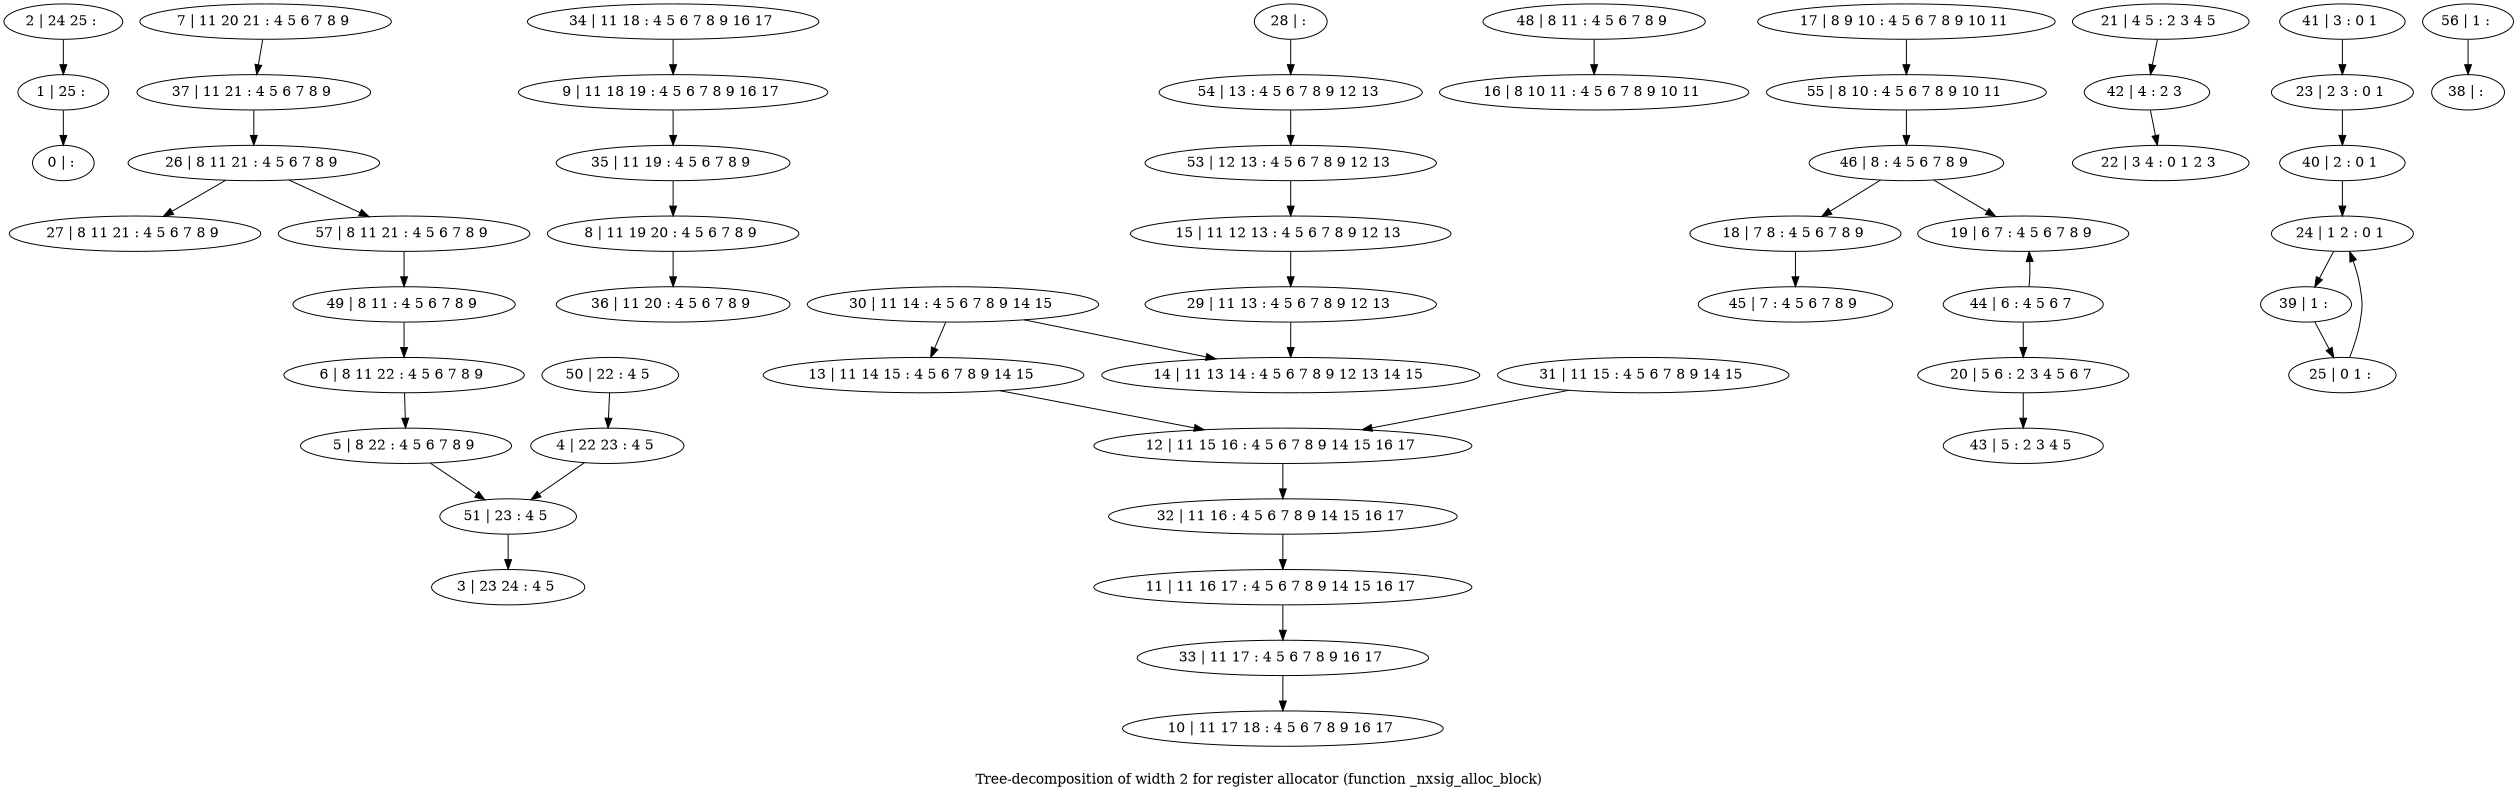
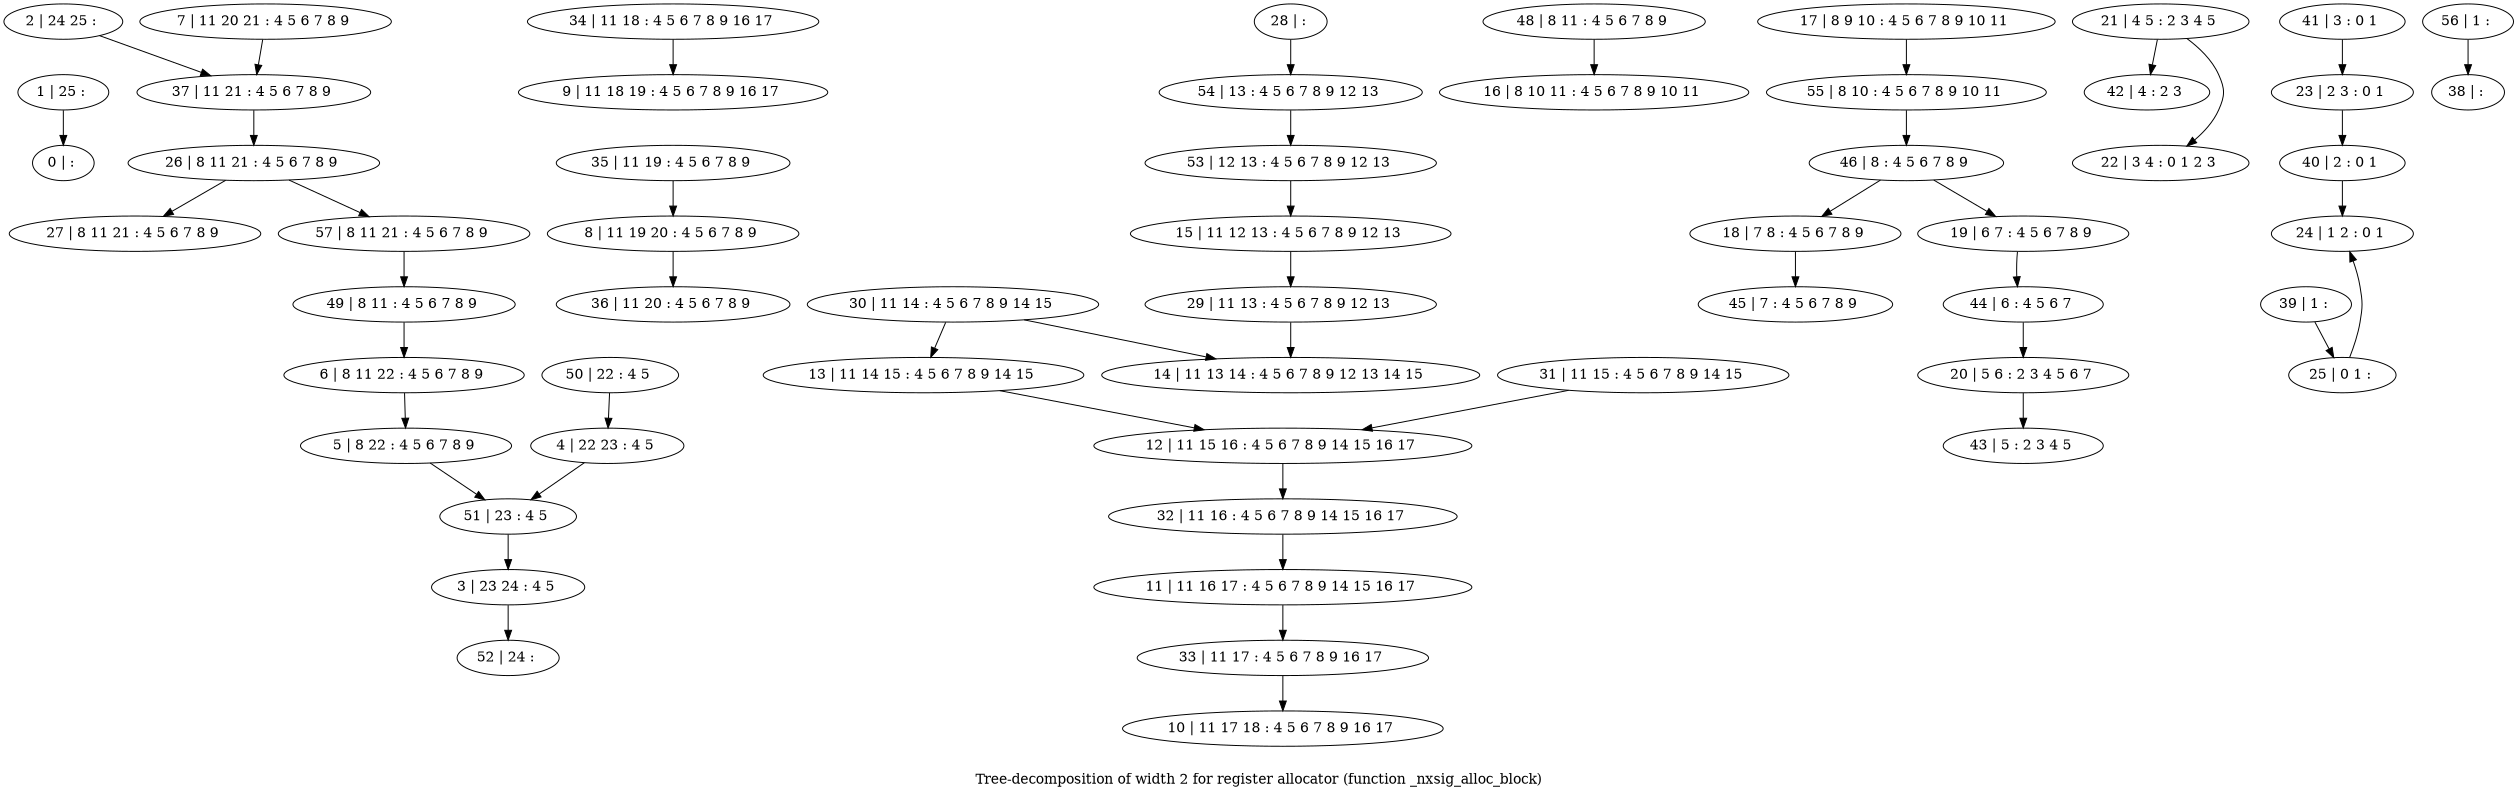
  digraph {
    label="Tree-decomposition of width 2 for register allocator (function _nxsig_alloc_block)"
    n1 [label="0 | : "]
    n2 [label="1 | 25 : "]
    n3 [label="2 | 24 25 : "]
    n4 [label="3 | 23 24 : 4 5 "]
+   n5 [label="52 | 24 : "]
    n6 [label="4 | 22 23 : 4 5 "]
    n7 [label="51 | 23 : 4 5 "]
    n8 [label="5 | 8 22 : 4 5 6 7 8 9 "]
    n9 [label="50 | 22 : 4 5 "]
    n10 [label="6 | 8 11 22 : 4 5 6 7 8 9 "]
    n11 [label="7 | 11 20 21 : 4 5 6 7 8 9 "]
    n12 [label="37 | 11 21 : 4 5 6 7 8 9 "]
    n13 [label="26 | 8 11 21 : 4 5 6 7 8 9 "]
    n14 [label="8 | 11 19 20 : 4 5 6 7 8 9 "]
    n15 [label="36 | 11 20 : 4 5 6 7 8 9 "]
    n16 [label="9 | 11 18 19 : 4 5 6 7 8 9 16 17 "]
    n17 [label="35 | 11 19 : 4 5 6 7 8 9 "]
    n18 [label="10 | 11 17 18 : 4 5 6 7 8 9 16 17 "]
    n19 [label="34 | 11 18 : 4 5 6 7 8 9 16 17 "]
    n20 [label="11 | 11 16 17 : 4 5 6 7 8 9 14 15 16 17 "]
    n21 [label="33 | 11 17 : 4 5 6 7 8 9 16 17 "]
    n22 [label="12 | 11 15 16 : 4 5 6 7 8 9 14 15 16 17 "]
    n23 [label="32 | 11 16 : 4 5 6 7 8 9 14 15 16 17 "]
    n24 [label="13 | 11 14 15 : 4 5 6 7 8 9 14 15 "]
    n25 [label="31 | 11 15 : 4 5 6 7 8 9 14 15 "]
    n26 [label="14 | 11 13 14 : 4 5 6 7 8 9 12 13 14 15 "]
    n27 [label="30 | 11 14 : 4 5 6 7 8 9 14 15 "]
    n28 [label="15 | 11 12 13 : 4 5 6 7 8 9 12 13 "]
    n29 [label="29 | 11 13 : 4 5 6 7 8 9 12 13 "]
    n30 [label="16 | 8 10 11 : 4 5 6 7 8 9 10 11 "]
    n31 [label="17 | 8 9 10 : 4 5 6 7 8 9 10 11 "]
    n32 [label="55 | 8 10 : 4 5 6 7 8 9 10 11 "]
    n33 [label="46 | 8 : 4 5 6 7 8 9 "]
    n34 [label="18 | 7 8 : 4 5 6 7 8 9 "]
    n35 [label="45 | 7 : 4 5 6 7 8 9 "]
    n36 [label="19 | 6 7 : 4 5 6 7 8 9 "]
    n37 [label="44 | 6 : 4 5 6 7 "]
    n38 [label="20 | 5 6 : 2 3 4 5 6 7 "]
    n39 [label="43 | 5 : 2 3 4 5 "]
    n40 [label="21 | 4 5 : 2 3 4 5 "]
    n41 [label="42 | 4 : 2 3 "]
    n42 [label="22 | 3 4 : 0 1 2 3 "]
    n43 [label="41 | 3 : 0 1 "]
    n44 [label="23 | 2 3 : 0 1 "]
    n45 [label="40 | 2 : 0 1 "]
    n46 [label="24 | 1 2 : 0 1 "]
    n47 [label="39 | 1 : "]
    n48 [label="25 | 0 1 : "]
    n49 [label="56 | 1 : "]
    n50 [label="38 | : "]
    n51 [label="27 | 8 11 21 : 4 5 6 7 8 9 "]
    n52 [label="57 | 8 11 21 : 4 5 6 7 8 9 "]
    n53 [label="49 | 8 11 : 4 5 6 7 8 9 "]
    n54 [label="48 | 8 11 : 4 5 6 7 8 9 "]
    n55 [label="28 | : "]
    n56 [label="54 | 13 : 4 5 6 7 8 9 12 13 "]
    n57 [label="53 | 12 13 : 4 5 6 7 8 9 12 13 "]
    n2 -> n1
-   n3 -> n2
+   n3 -> n12
+   n4 -> n5
    n6 -> n7
    n7 -> n4
    n8 -> n7
    n9 -> n6
    n10 -> n8
    n11 -> n12
    n12 -> n13
    n13 -> n51
    n13 -> n52
    n14 -> n15
-   n16 -> n17
    n17 -> n14
    n19 -> n16
    n20 -> n21
    n21 -> n18
    n22 -> n23
    n23 -> n20
    n24 -> n22
    n25 -> n22
    n27 -> n24
    n27 -> n26
    n28 -> n29
    n29 -> n26
    n31 -> n32
    n32 -> n33
    n33 -> n34
    n33 -> n36
    n34 -> n35
-   n37 -> n36
+   n36 -> n37
    n37 -> n38
    n38 -> n39
    n40 -> n41
-   n41 -> n42
+   n40 -> n42
    n43 -> n44
    n44 -> n45
    n45 -> n46
-   n46 -> n47
    n47 -> n48
    n48 -> n46
    n49 -> n50
    n52 -> n53
    n53 -> n10
    n54 -> n30
    n55 -> n56
    n56 -> n57
    n57 -> n28
  }
